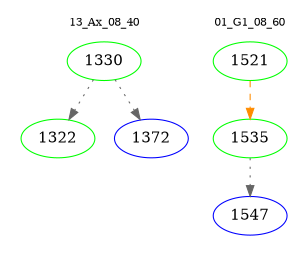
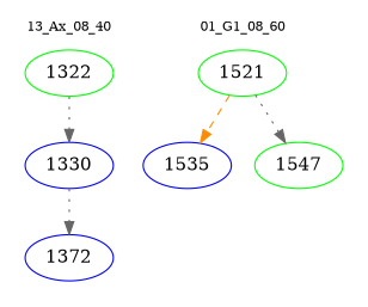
  digraph {
    node [color=blue]
    edge [color=gray40 style=dotted]
    n1 [color=green label=1322]
-   n2 [color=green label=1330]
+   n2 [label=1330]
    n3 [label=1372]
    n4 [color=green label=1521]
-   n5 [color=green label=1535]
-   n6 [label=1547]
+   n5 [label=1535]
+   n6 [color=green label=1547]
    subgraph cluster_1 {
      color=white
      fontsize=10
      label="13_Ax_08_40"
      n1
      n2
      n3
    }
    subgraph cluster_2 {
      color=white
      fontsize=10
      label="01_G1_08_60"
      n4
      n5
      n6
    }
-   n2 -> n1
+   n1 -> n2
    n2 -> n3
    n4 -> n5 [color=darkorange style=dashed]
-   n5 -> n6
+   n4 -> n6
  }
